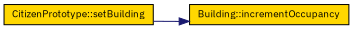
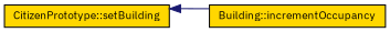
  digraph {
    rankdir=LR
    fontname="IBM Plex Sans"
    node [color=black fillcolor=gold fontname="IBM Plex Sans" fontsize=10 shape=record style=filled]
    n1 [fontcolor=black height=0.2 label="CitizenPrototype::setBuilding" width=0.4]
    n2 [height=0.2 label="Building::incrementOccupancy" width=0.4]
-   n1 -> n2 [color=midnightblue fontname="IBM Plex Sans" fontsize=10 labelfontname=Helvetica labelfontsize=10 style=solid]
+   n2 -> n1 [color=midnightblue fontname="IBM Plex Sans" fontsize=10 labelfontname=Helvetica labelfontsize=10 style=solid]
  }
